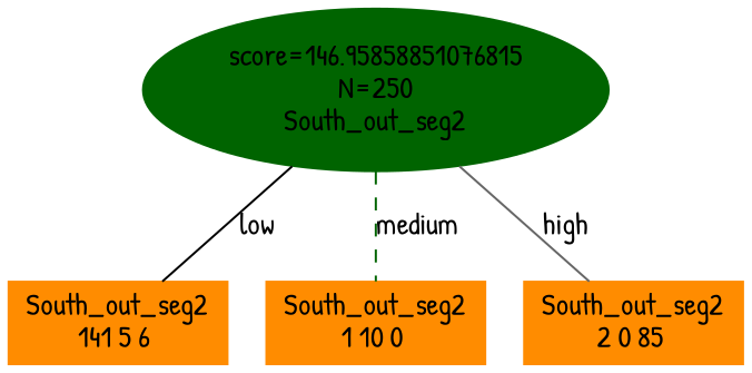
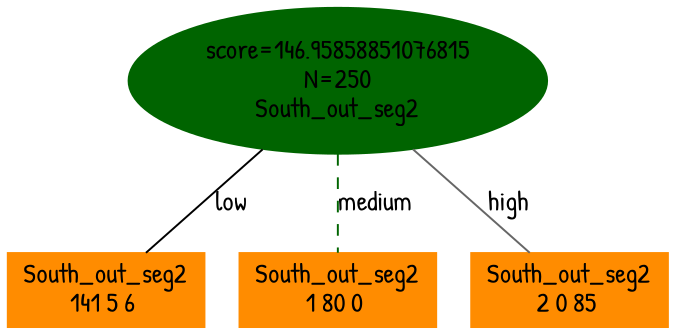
  digraph {
    fontname="Patrick Hand"
    node [color=darkorange shape=box style=filled fontname="Patrick Hand"]
    edge [dir=none style=solid fontname="Patrick Hand"]
    n1 [color=darkgreen label="score=146.95858851076815\nN=250\nSouth_out_seg2" shape=ellipse]
    n2 [label="South_out_seg2\n141 5 6 "]
-   n3 [label="South_out_seg2\n1 10 0 "]
+   n3 [label="South_out_seg2\n1 80 0 "]
    n4 [label="South_out_seg2\n2 0 85 "]
    subgraph sub_1 {
      rank=same
      n1
    }
    subgraph sub_2 {
      rank=same
      n2
    }
    subgraph sub_3 {
      rank=same
      n3
    }
    subgraph sub_4 {
      rank=same
      n4
    }
    n1 -> n2 [label=low color=black]
    n1 -> n3 [label=medium color=darkgreen style=dashed]
    n1 -> n4 [label=high color=gray40]
  }
